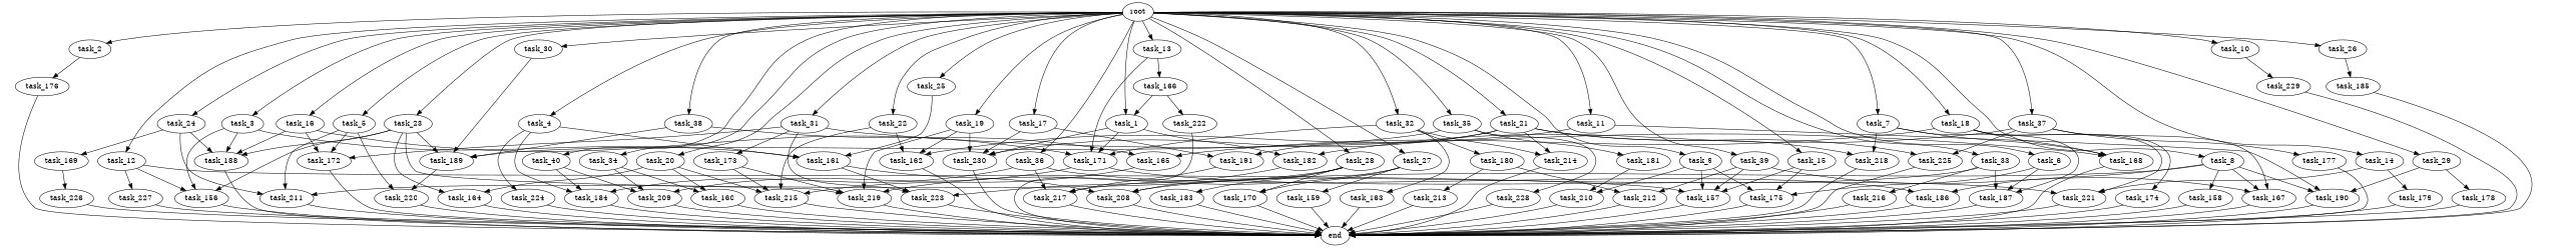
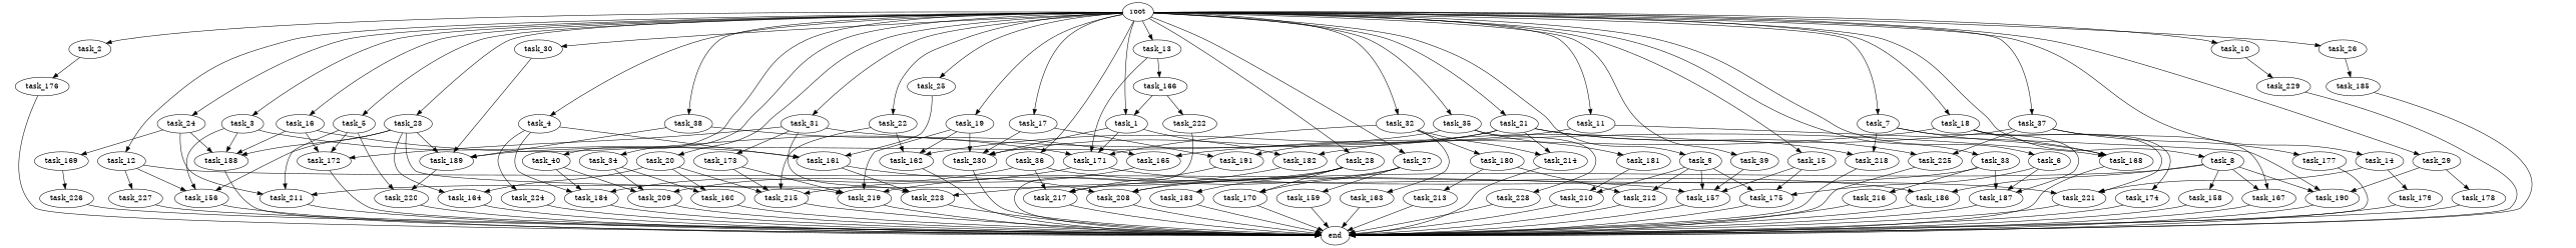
  digraph {
    root
    task_1
    task_2
    task_3
    task_4
    task_5
    task_6
    task_7
    task_8
    task_9
    task_10
    task_11
    task_12
    task_13
    task_14
    task_15
    task_16
    task_17
    task_18
    task_19
    task_20
    task_21
    task_22
    task_23
    task_24
    task_25
    task_26
    task_27
    task_28
    task_29
    task_30
    task_31
    task_32
    task_33
    task_34
    task_35
    task_36
    task_37
    task_38
    task_39
    task_40
    task_171
    task_182
    task_230
    task_176
    task_156
    task_161
    task_188
    task_184
    task_224
    task_172
    task_211
    task_220
    task_175
    task_187
    task_168
    task_218
    task_158
    task_167
    task_186
    task_190
    task_208
    task_157
    task_210
    task_212
    task_229
    task_162
    task_227
    task_166
    task_179
    task_221
    task_191
    task_165
    task_174
    task_219
    task_160
    task_164
    task_215
    task_214
    task_225
    task_189
    task_169
    task_185
    task_159
    task_170
    task_183
    task_178
    task_173
    task_223
    task_163
    task_180
    task_216
    task_217
    task_209
    task_181
    task_228
    task_177
    task_222
    end
    task_226
    task_213
    root -> task_1
    root -> task_2
    root -> task_3
    root -> task_4
    root -> task_5
    root -> task_6
    root -> task_7
    root -> task_8
    root -> task_9
    root -> task_10
    root -> task_11
    root -> task_12
    root -> task_13
    root -> task_14
    root -> task_15
    root -> task_16
    root -> task_17
    root -> task_18
    root -> task_19
    root -> task_20
    root -> task_21
    root -> task_22
    root -> task_23
    root -> task_24
    root -> task_25
    root -> task_26
    root -> task_27
    root -> task_28
    root -> task_29
    root -> task_30
    root -> task_31
    root -> task_32
    root -> task_33
    root -> task_34
    root -> task_35
    root -> task_36
    root -> task_37
    root -> task_38
    root -> task_39
    root -> task_40
    task_1 -> task_171
    task_1 -> task_182
    task_1 -> task_230
    task_2 -> task_176
    task_3 -> task_156
    task_3 -> task_161
    task_3 -> task_188
    task_4 -> task_161
    task_4 -> task_184
    task_4 -> task_224
    task_5 -> task_172
    task_5 -> task_211
    task_5 -> task_220
    task_6 -> task_175
    task_6 -> task_187
    task_7 -> task_187
    task_7 -> task_168
    task_7 -> task_218
    task_8 -> task_158
    task_8 -> task_167
    task_8 -> task_186
    task_8 -> task_190
    task_8 -> task_208
    task_9 -> task_175
    task_9 -> task_157
    task_9 -> task_210
-   task_39 -> task_212
+   task_9 -> task_212
    task_10 -> task_229
    task_11 -> task_190
    task_11 -> task_162
    task_12 -> task_156
    task_12 -> task_157
    task_12 -> task_227
    task_13 -> task_171
    task_13 -> task_166
    task_14 -> task_179
    task_14 -> task_221
    task_15 -> task_175
    task_15 -> task_157
    task_16 -> task_171
    task_16 -> task_188
    task_16 -> task_172
    task_17 -> task_230
    task_17 -> task_191
    task_18 -> task_168
    task_18 -> task_221
    task_18 -> task_165
    task_18 -> task_174
    task_19 -> task_230
    task_19 -> task_162
    task_19 -> task_219
    task_20 -> task_160
    task_20 -> task_164
    task_20 -> task_215
    task_21 -> task_230
    task_21 -> task_218
    task_21 -> task_191
    task_21 -> task_214
    task_21 -> task_225
    task_22 -> task_162
    task_22 -> task_215
    task_23 -> task_156
    task_23 -> task_188
    task_23 -> task_219
    task_23 -> task_164
    task_23 -> task_189
    task_24 -> task_188
    task_24 -> task_211
    task_24 -> task_169
    task_25 -> task_161
    task_26 -> task_185
    task_27 -> task_219
    task_27 -> task_159
    task_27 -> task_170
    task_28 -> task_211
    task_28 -> task_208
    task_28 -> task_170
    task_28 -> task_183
    task_29 -> task_190
    task_29 -> task_178
    task_30 -> task_189
    task_31 -> task_172
    task_31 -> task_168
    task_31 -> task_173
    task_31 -> task_223
    task_32 -> task_171
    task_32 -> task_214
    task_32 -> task_163
    task_32 -> task_180
    task_33 -> task_187
    task_33 -> task_216
    task_33 -> task_217
    task_34 -> task_160
    task_34 -> task_209
    task_35 -> task_189
    task_35 -> task_181
    task_35 -> task_228
    task_36 -> task_184
    task_36 -> task_186
    task_36 -> task_217
    task_37 -> task_182
    task_37 -> task_167
    task_37 -> task_225
    task_37 -> task_177
    task_38 -> task_165
    task_38 -> task_189
-   task_39 -> task_167
    task_39 -> task_157
    task_40 -> task_184
    task_40 -> task_209
    task_171 -> task_221
    task_171 -> task_209
    task_182 -> task_223
    task_230 -> end
    task_176 -> end
    task_156 -> end
    task_161 -> task_208
    task_161 -> task_223
    task_188 -> end
    task_184 -> end
    task_224 -> end
    task_172 -> end
    task_211 -> end
    task_220 -> end
    task_175 -> end
    task_187 -> end
    task_168 -> end
    task_218 -> end
    task_158 -> end
    task_167 -> end
    task_186 -> end
    task_190 -> end
    task_208 -> end
    task_157 -> end
    task_210 -> end
    task_212 -> end
    task_229 -> end
    task_162 -> end
    task_227 -> end
    task_166 -> task_1
    task_166 -> task_222
    task_179 -> end
    task_221 -> end
    task_191 -> task_217
    task_165 -> task_215
    task_174 -> end
    task_219 -> end
    task_160 -> end
    task_164 -> end
    task_215 -> end
    task_214 -> end
    task_225 -> end
    task_189 -> task_220
    task_169 -> task_226
    task_185 -> end
    task_159 -> end
    task_170 -> end
    task_183 -> end
    task_178 -> end
    task_173 -> task_219
    task_173 -> task_215
    task_223 -> end
    task_163 -> end
    task_180 -> task_212
    task_180 -> task_213
    task_216 -> end
    task_217 -> end
    task_209 -> end
    task_181 -> task_210
    task_228 -> end
    task_177 -> end
    task_222 -> end
    task_226 -> end
    task_213 -> end
  }
